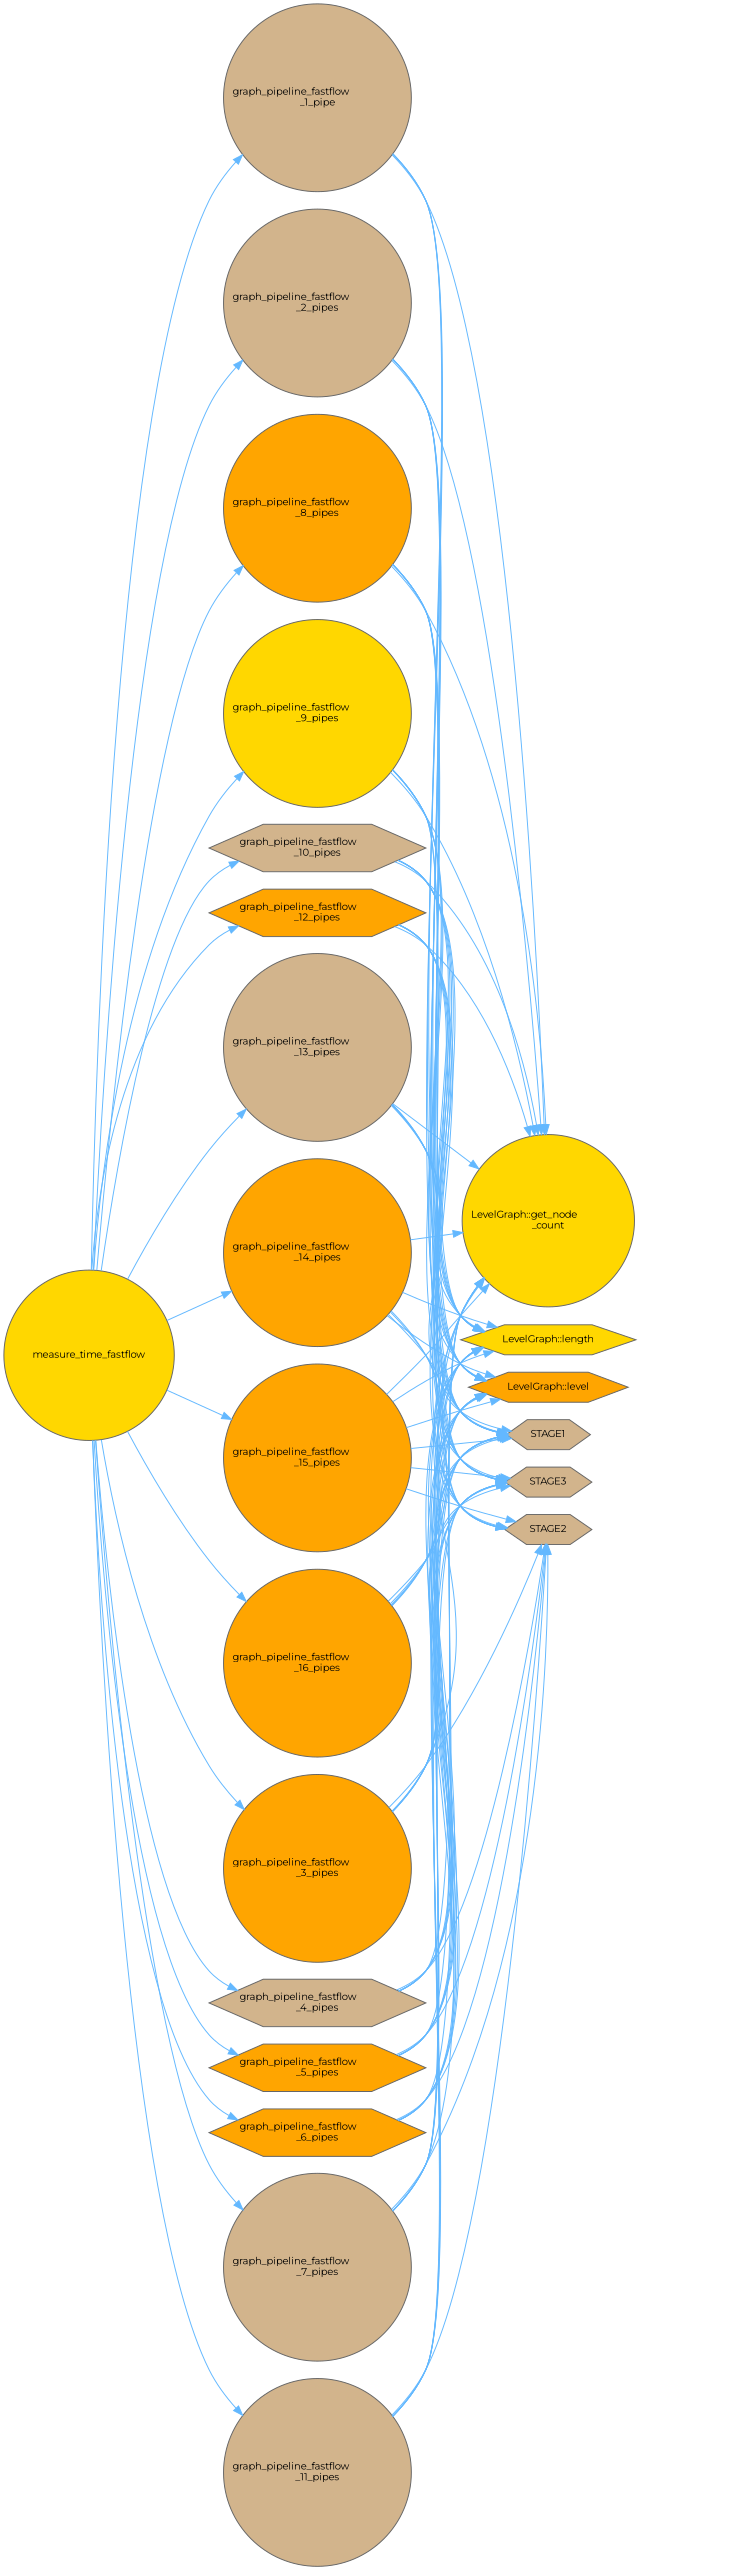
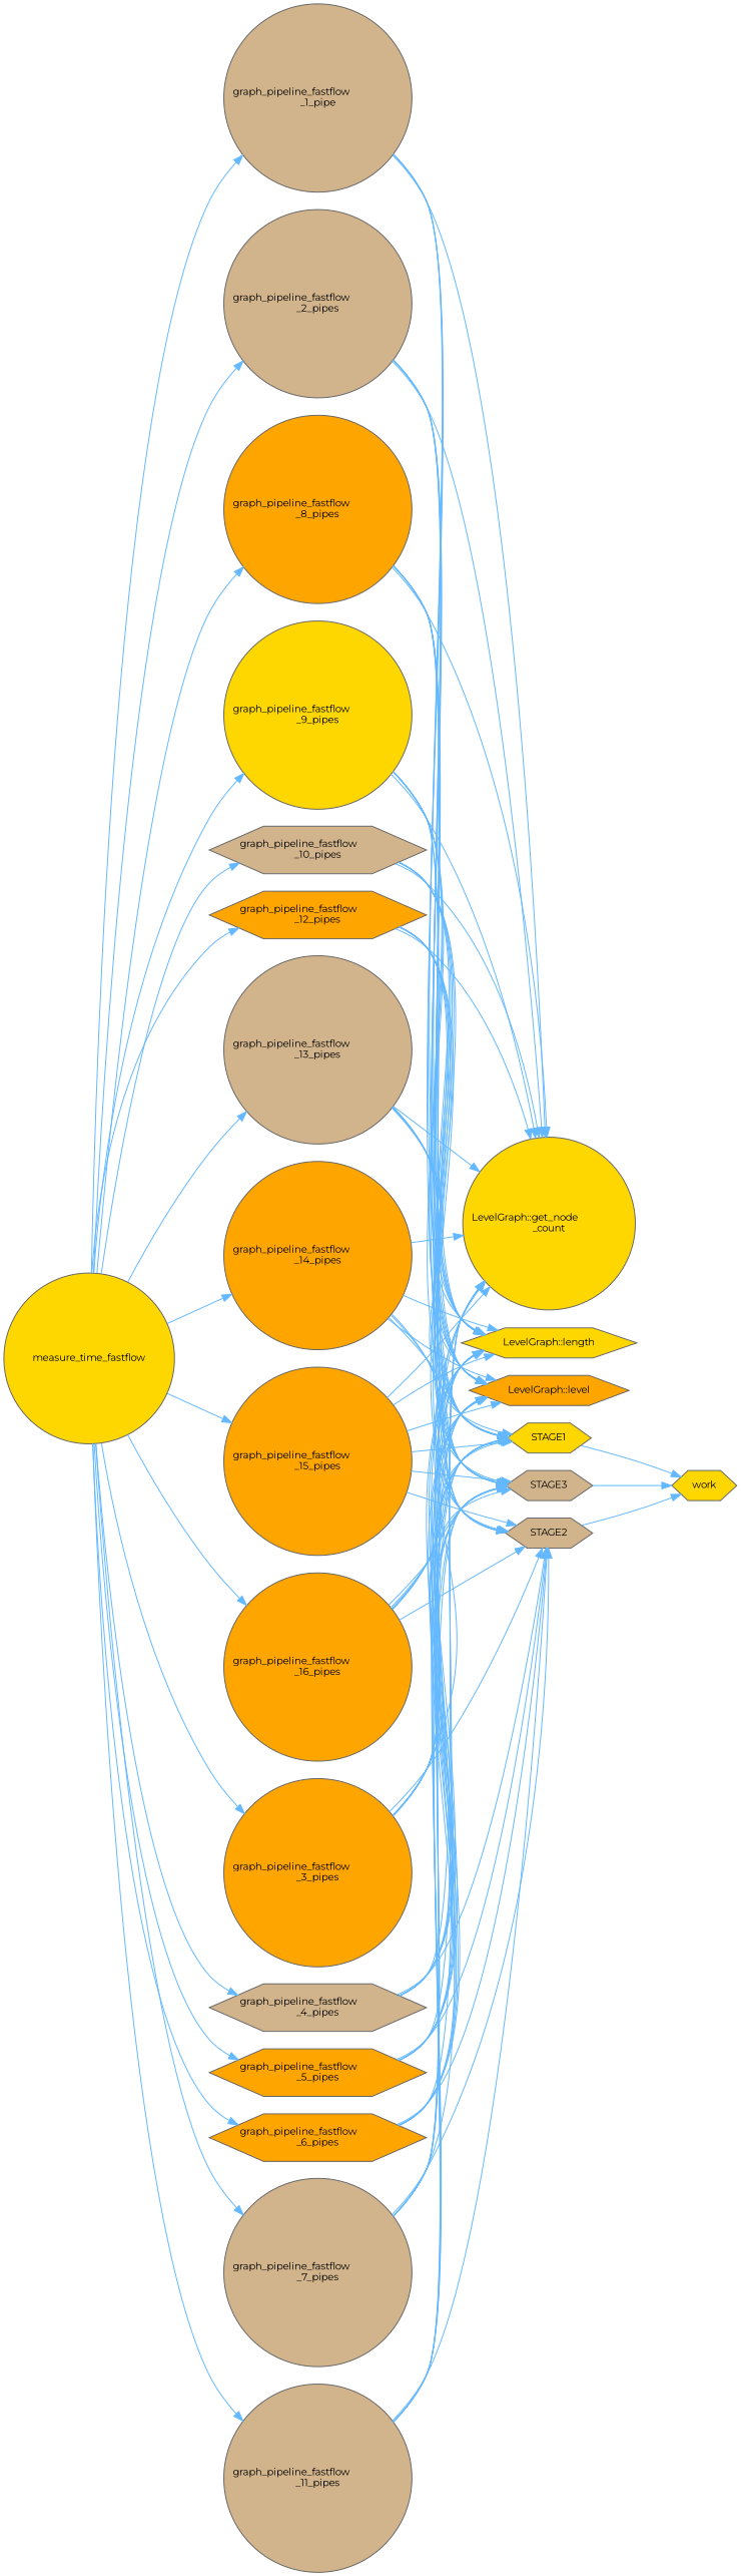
  digraph {
    fontname=Montserrat
    rankdir=LR
    node [color=grey40 fillcolor=tan fontname=Montserrat fontsize=10 shape=circle style=filled]
    edge [color=steelblue1 fontname=Montserrat fontsize=10 labelfontname=Helvetica labelfontsize=10 style=solid]
    n1 [color=gray40 fillcolor=gold fontcolor=black height=0.2 label=measure_time_fastflow width=0.4]
    n2 [height=0.2 label="graph_pipeline_fastflow\l_10_pipes" shape=hexagon width=0.4]
    n3 [height=0.2 label="graph_pipeline_fastflow\l_11_pipes" width=0.4]
    n4 [fillcolor=orange height=0.2 label="graph_pipeline_fastflow\l_12_pipes" shape=hexagon width=0.4]
    n5 [height=0.2 label="graph_pipeline_fastflow\l_13_pipes" width=0.4]
    n6 [fillcolor=orange height=0.2 label="graph_pipeline_fastflow\l_14_pipes" width=0.4]
    n7 [fillcolor=orange height=0.2 label="graph_pipeline_fastflow\l_15_pipes" width=0.4]
    n8 [fillcolor=orange height=0.2 label="graph_pipeline_fastflow\l_16_pipes" width=0.4]
    n9 [height=0.2 label="graph_pipeline_fastflow\l_1_pipe" width=0.4]
    n10 [height=0.2 label="graph_pipeline_fastflow\l_2_pipes" width=0.4]
    n11 [fillcolor=orange height=0.2 label="graph_pipeline_fastflow\l_3_pipes" width=0.4]
    n12 [height=0.2 label="graph_pipeline_fastflow\l_4_pipes" shape=hexagon width=0.4]
    n13 [fillcolor=orange height=0.2 label="graph_pipeline_fastflow\l_5_pipes" shape=hexagon width=0.4]
    n14 [fillcolor=orange height=0.2 label="graph_pipeline_fastflow\l_6_pipes" shape=hexagon width=0.4]
    n15 [height=0.2 label="graph_pipeline_fastflow\l_7_pipes" width=0.4]
    n16 [fillcolor=orange height=0.2 label="graph_pipeline_fastflow\l_8_pipes" width=0.4]
    n17 [fillcolor=gold height=0.2 label="graph_pipeline_fastflow\l_9_pipes" width=0.4]
    n18 [fillcolor=gold height=0.2 label="LevelGraph::get_node\l_count" width=0.4]
    n19 [fillcolor=gold height=0.2 label="LevelGraph::length" shape=hexagon width=0.4]
    n20 [fillcolor=orange height=0.2 label="LevelGraph::level" shape=hexagon width=0.4]
-   n21 [height=0.2 label=STAGE1 shape=hexagon width=0.4]
+   n21 [fillcolor=gold height=0.2 label=STAGE1 shape=hexagon width=0.4]
    n22 [height=0.2 label=STAGE2 shape=hexagon width=0.4]
    n23 [height=0.2 label=STAGE3 shape=hexagon width=0.4]
+   n24 [fillcolor=gold height=0.2 label=work shape=hexagon width=0.4]
    n1 -> n2
    n1 -> n3
    n1 -> n4
    n1 -> n5
    n1 -> n6
    n1 -> n7
    n1 -> n8
    n1 -> n9
    n1 -> n10
    n1 -> n11
    n1 -> n12
    n1 -> n13
    n1 -> n14
    n1 -> n15
    n1 -> n16
    n1 -> n17
    n2 -> n18
    n2 -> n19
    n2 -> n20
    n2 -> n21
    n2 -> n22
    n2 -> n23
    n3 -> n19
    n3 -> n20
    n3 -> n21
    n3 -> n22
    n3 -> n23
    n4 -> n18
    n4 -> n19
    n4 -> n20
    n4 -> n21
    n4 -> n22
    n4 -> n23
    n5 -> n18
    n5 -> n19
    n5 -> n20
    n5 -> n21
    n5 -> n22
    n5 -> n23
    n6 -> n18
    n6 -> n19
    n6 -> n20
    n6 -> n21
    n6 -> n22
    n6 -> n23
    n7 -> n18
    n7 -> n19
    n7 -> n20
    n7 -> n21
    n7 -> n22
    n7 -> n23
    n8 -> n18
    n8 -> n19
    n8 -> n20
    n8 -> n21
+   n8 -> n22
    n8 -> n23
    n9 -> n18
    n9 -> n19
    n9 -> n20
    n9 -> n21
    n10 -> n18
    n10 -> n19
    n10 -> n20
    n10 -> n21
    n10 -> n23
    n11 -> n18
    n11 -> n19
    n11 -> n20
    n11 -> n21
    n11 -> n22
    n11 -> n23
    n12 -> n18
    n12 -> n19
    n12 -> n20
    n12 -> n21
    n12 -> n22
    n12 -> n23
    n13 -> n18
    n13 -> n19
    n13 -> n20
    n13 -> n21
    n13 -> n22
    n13 -> n23
    n14 -> n18
    n14 -> n19
    n14 -> n20
    n14 -> n21
    n14 -> n22
    n14 -> n23
    n15 -> n18
    n15 -> n19
    n15 -> n20
    n15 -> n21
    n15 -> n22
    n15 -> n23
    n16 -> n18
    n16 -> n19
    n16 -> n20
    n16 -> n21
    n16 -> n22
    n16 -> n23
    n17 -> n18
    n17 -> n19
    n17 -> n20
    n17 -> n21
    n17 -> n22
    n17 -> n23
+   n21 -> n24
+   n22 -> n24
+   n23 -> n24
  }
